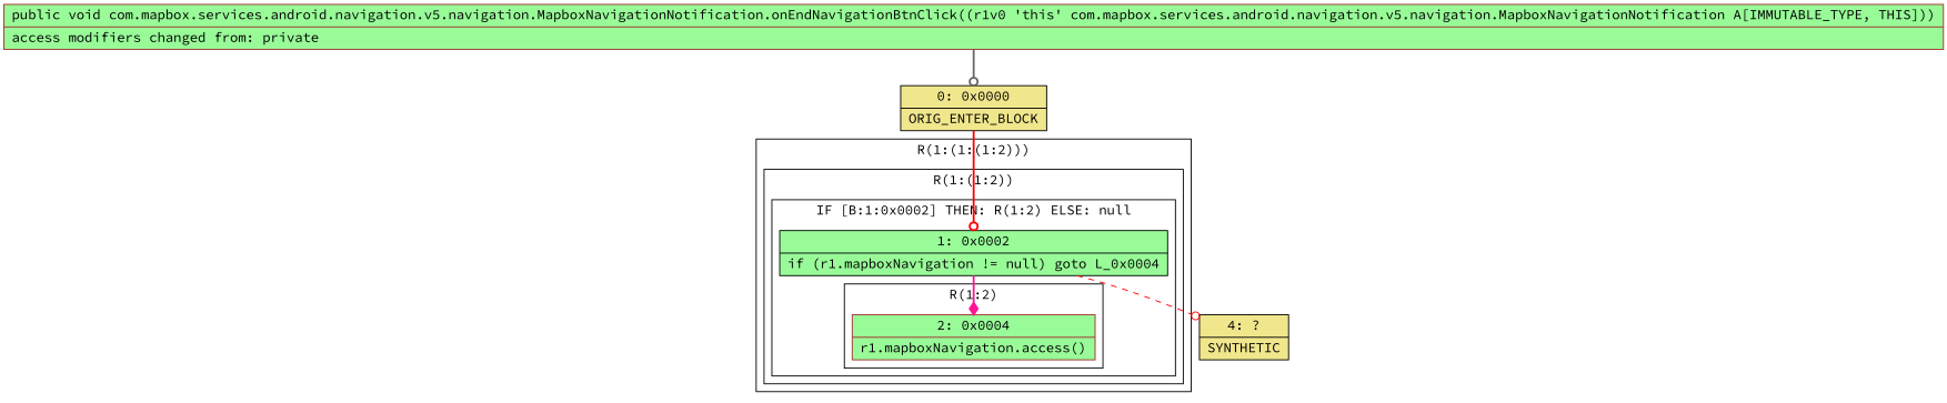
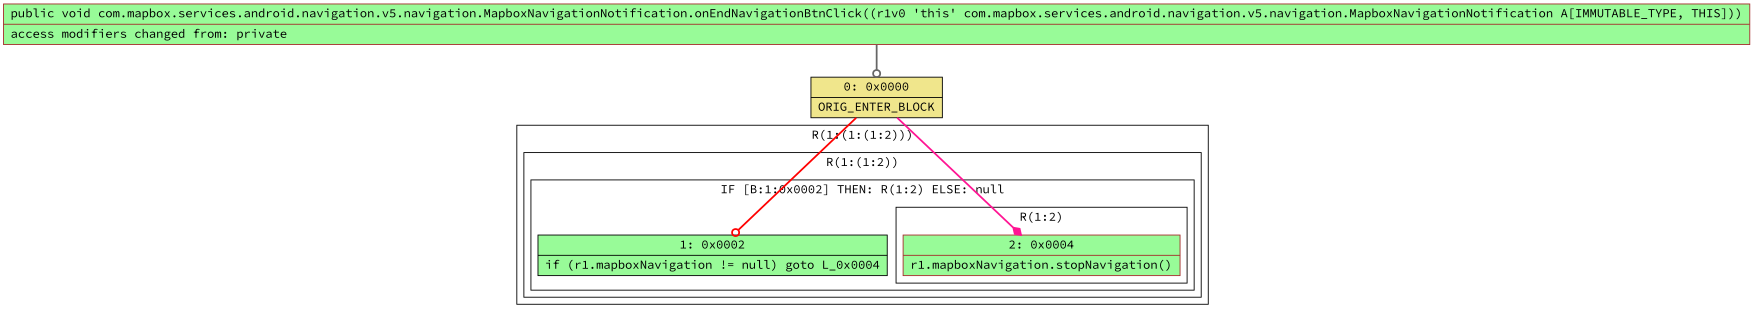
  digraph {
    fontname="Source Code Pro"
    node [color=black fillcolor=palegreen fontname="Source Code Pro" shape=record style=filled]
    edge [arrowhead=odot color=red fontname="Source Code Pro" style=bold]
-   n1 [color=brown label="{2\:\ 0x0004|r1.mapboxNavigation.access()\l}"]
+   n1 [color=brown label="{2\:\ 0x0004|r1.mapboxNavigation.stopNavigation()\l}"]
    n2 [label="{1\:\ 0x0002|if (r1.mapboxNavigation != null) goto L_0x0004\l}"]
-   n3 [fillcolor=khaki label="{4\:\ ?|SYNTHETIC\l}"]
    n4 [fillcolor=khaki label="{0\:\ 0x0000|ORIG_ENTER_BLOCK\l}"]
    n5 [color=brown label="{public void com.mapbox.services.android.navigation.v5.navigation.MapboxNavigationNotification.onEndNavigationBtnClick((r1v0 'this' com.mapbox.services.android.navigation.v5.navigation.MapboxNavigationNotification A[IMMUTABLE_TYPE, THIS]))  | access modifiers changed from: private\l}"]
    subgraph cluster_1 {
      label="R(1:(1:(1:2)))"
      subgraph cluster_2 {
        label="R(1:(1:2))"
        subgraph cluster_3 {
          label="IF [B:1:0x0002] THEN: R(1:2) ELSE: null"
          n2
          subgraph cluster_4 {
            label="R(1:2)"
            n1
          }
        }
      }
    }
-   n2 -> n1 [arrowhead=diamond color=deeppink]
-   n2 -> n3 [style=dashed]
+   n4 -> n1 [arrowhead=diamond color=deeppink]
    n4 -> n2
    n5 -> n4 [color=gray40]
  }
